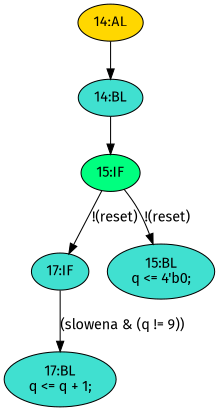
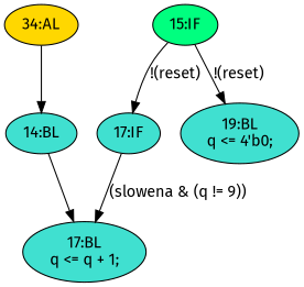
  strict digraph {
    fontname="Fira Sans"
    node [fillcolor=turquoise fontname="Fira Sans" statements="[]" style=filled typ=Block]
    edge [cond="[]" fontname="Fira Sans" lineno=None]
    n1 [ast="<pyverilog.vparser.ast.IfStatement object at 0x7f17b51cebd0>" label="17:IF" typ=IfStatement]
    n2 [ast="<pyverilog.vparser.ast.Block object at 0x7f17b51ce550>" label="17:BL\nq <= q + 1;" statements="[<pyverilog.vparser.ast.NonblockingSubstitution object at 0x7f17b5471050>]"]
    n3 [ast="<pyverilog.vparser.ast.Block object at 0x7f17b51d6bd0>" label="14:BL"]
    n4 [ast="<pyverilog.vparser.ast.IfStatement object at 0x7f17b5463210>" fillcolor=springgreen label="15:IF" typ=IfStatement]
-   n5 [ast="<pyverilog.vparser.ast.Block object at 0x7f17b5477390>" label="15:BL\nq <= 4'b0;" statements="[<pyverilog.vparser.ast.NonblockingSubstitution object at 0x7f17b5463e10>]"]
-   n6 [ast="<pyverilog.vparser.ast.Always object at 0x7f17b5477090>" clk_sens=True fillcolor=gold label="14:AL" sens="['clk']" typ=Always use_var="['reset', 'q', 'slowena']"]
+   n5 [ast="<pyverilog.vparser.ast.Block object at 0x7f17b5477390>" label="19:BL\nq <= 4'b0;" statements="[<pyverilog.vparser.ast.NonblockingSubstitution object at 0x7f17b5463e10>]"]
+   n6 [ast="<pyverilog.vparser.ast.Always object at 0x7f17b5477090>" clk_sens=True fillcolor=gold label="34:AL" sens="['clk']" typ=Always use_var="['reset', 'q', 'slowena']"]
    n1 -> n2 [cond="['slowena', 'q']" label="(slowena & (q != 9))" lineno=17]
-   n3 -> n4
+   n3 -> n2
    n4 -> n1 [cond="['reset']" label="!(reset)" lineno=15]
    n4 -> n5 [cond="['reset']" label="!(reset)" lineno=15]
    n6 -> n3
  }
